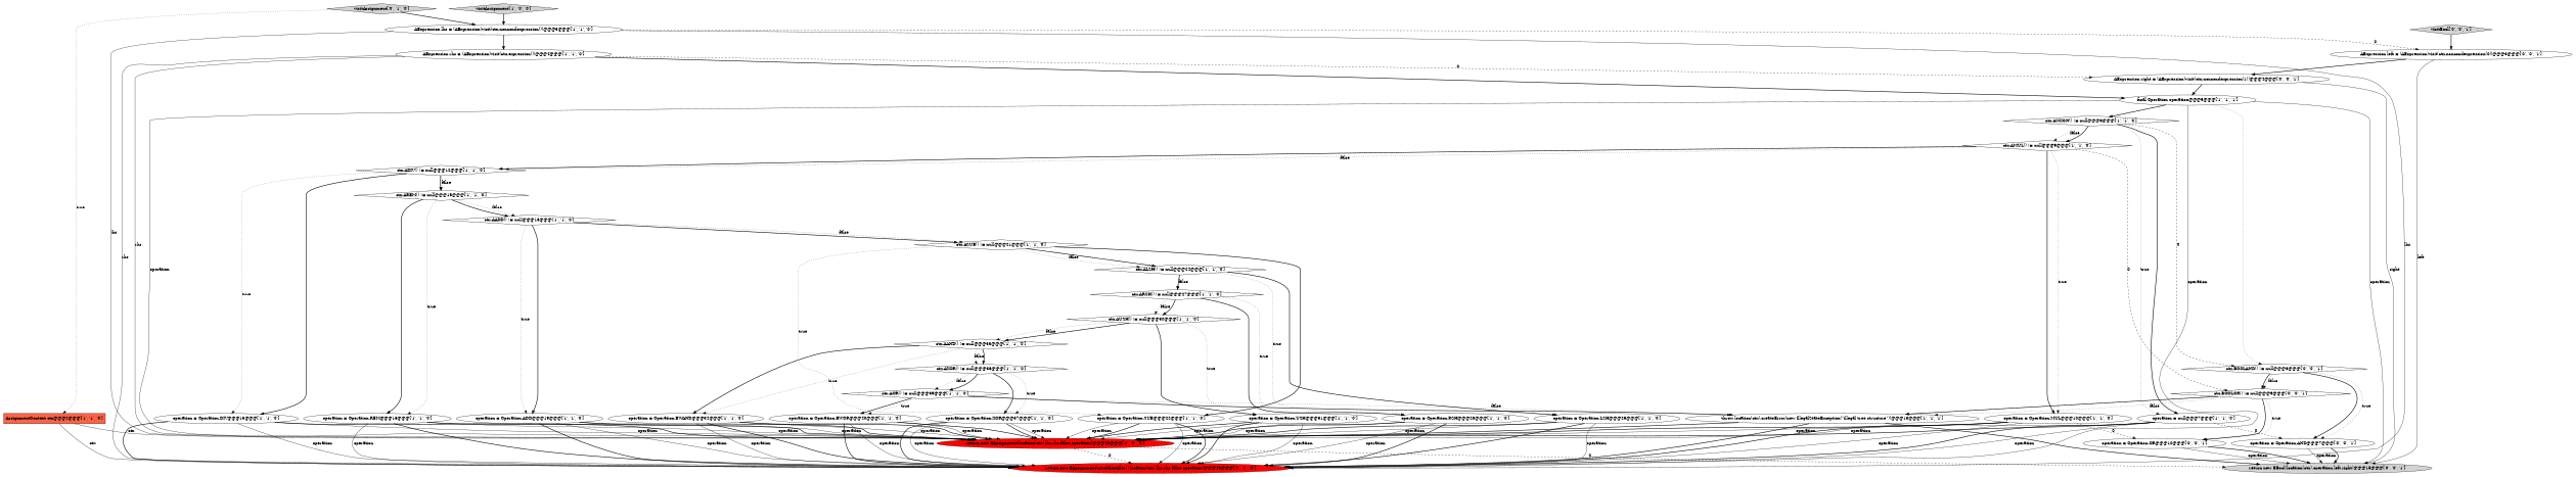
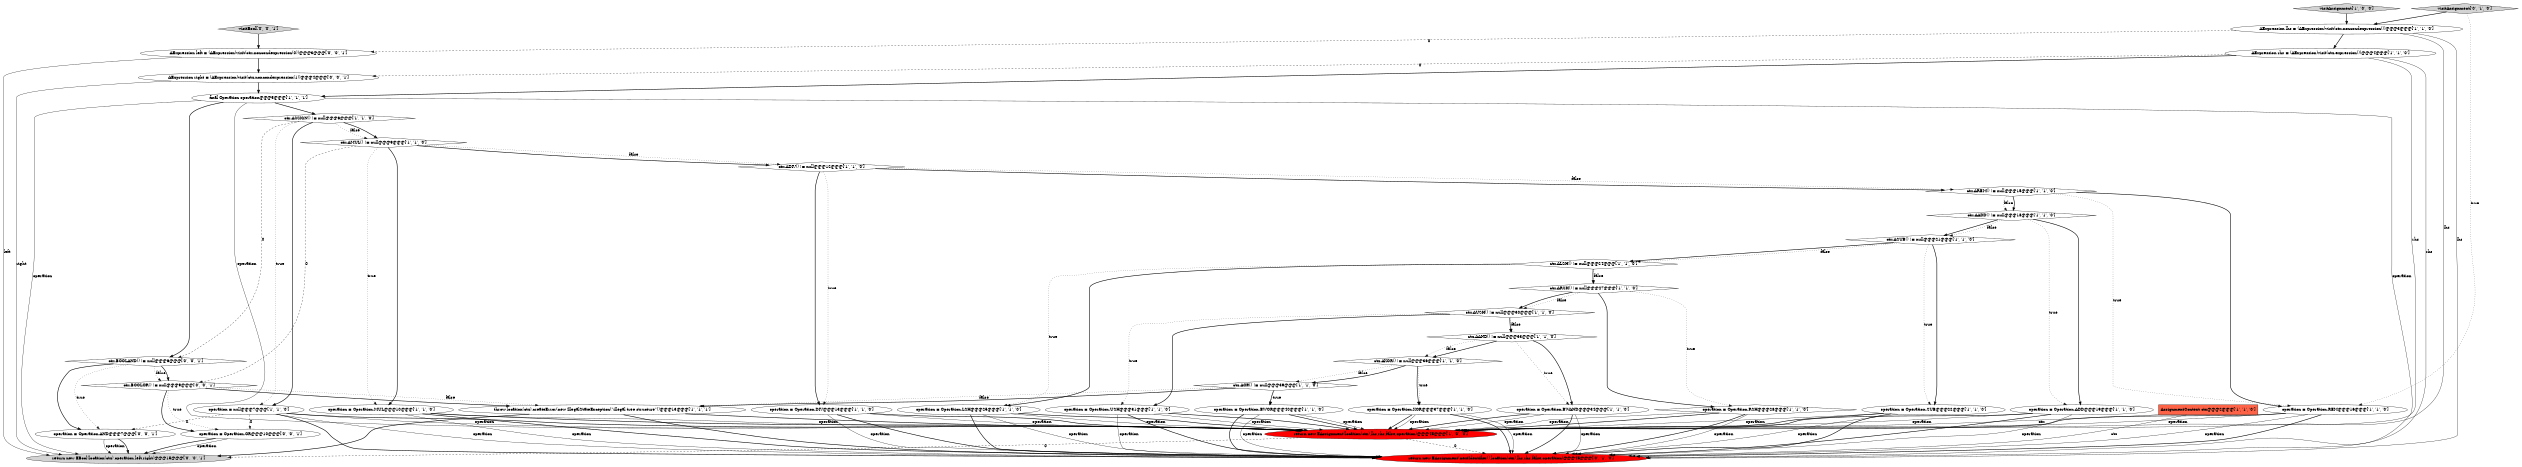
  digraph {
    node [fillcolor=white shape=ellipse style=filled]
    edge [style=bold]
    n1 [label="AExpression lhs = (AExpression)visit(ctx.noncondexpression())@@@3@@@['1', '1', '0']"]
    n2 [fillcolor=red label="return new EAssignment(location(ctx),lhs,rhs,false,operation)@@@45@@@['1', '0', '0']"]
    n3 [fillcolor=red label="return new EAssignment(nextIdentifier(),location(ctx),lhs,rhs,false,operation)@@@45@@@['0', '1', '0']"]
    n4 [label="AExpression left = (AExpression)visit(ctx.noncondexpression(0))@@@3@@@['0', '0', '1']"]
    n5 [label="AExpression rhs = (AExpression)visit(ctx.expression())@@@4@@@['1', '1', '0']"]
    n6 [fillcolor=lightgray label="return new EBool(location(ctx),operation,left,right)@@@15@@@['0', '0', '1']"]
    n7 [label="AExpression right = (AExpression)visit(ctx.noncondexpression(1))@@@4@@@['0', '0', '1']"]
    n8 [label="final Operation operation@@@5@@@['1', '1', '1']"]
    n9 [label="ctx.AADD() != null@@@18@@@['1', '1', '0']" shape=diamond]
    n10 [label="operation = Operation.ADD@@@19@@@['1', '1', '0']"]
    n11 [label="ctx.ASUB() != null@@@21@@@['1', '1', '0']" shape=diamond]
    n12 [label="operation = Operation.SUB@@@22@@@['1', '1', '0']"]
    n13 [label="ctx.ALSH() != null@@@24@@@['1', '1', '0']" shape=diamond]
    n14 [label="operation = Operation.REM@@@16@@@['1', '1', '0']"]
    n15 [label="operation = Operation.DIV@@@13@@@['1', '1', '0']"]
    n16 [label="ctx.AAND() != null@@@33@@@['1', '1', '0']" shape=diamond]
    n17 [label="ctx.AXOR() != null@@@36@@@['1', '1', '0']" shape=diamond]
    n18 [label="operation = Operation.BWAND@@@34@@@['1', '1', '0']"]
    n19 [label="ctx.AOR() != null@@@39@@@['1', '1', '0']" shape=diamond]
    n20 [label="operation = Operation.XOR@@@37@@@['1', '1', '0']"]
    n21 [label="operation = Operation.OR@@@10@@@['0', '0', '1']"]
    n22 [label="operation = Operation.AND@@@7@@@['0', '0', '1']"]
    n23 [label="operation = null@@@7@@@['1', '1', '0']"]
    n24 [fillcolor=lightgray label="visitAssignment['0', '1', '0']" shape=diamond]
    n25 [fillcolor=tomato label="AssignmentContext ctx@@@2@@@['1', '1', '0']" shape=box]
    n26 [label="throw location(ctx).createError(new IllegalStateException(\"illegal tree structure\"))@@@13@@@['1', '1', '1']"]
    n27 [label="operation = Operation.BWOR@@@40@@@['1', '1', '0']"]
    n28 [label="operation = Operation.USH@@@31@@@['1', '1', '0']"]
    n29 [label="ctx.AUSH() != null@@@30@@@['1', '1', '0']" shape=diamond]
    n30 [fillcolor=lightgray label="visitAssignment['1', '0', '0']" shape=diamond]
    n31 [label="ctx.AMUL() != null@@@9@@@['1', '1', '0']" shape=diamond]
    n32 [label="ctx.BOOLOR() != null@@@9@@@['0', '0', '1']" shape=diamond]
    n33 [label="operation = Operation.MUL@@@10@@@['1', '1', '0']"]
    n34 [label="ctx.ADIV() != null@@@12@@@['1', '1', '0']" shape=diamond]
    n35 [label="ctx.AREM() != null@@@15@@@['1', '1', '0']" shape=diamond]
    n36 [label="ctx.ASSIGN() != null@@@6@@@['1', '1', '0']" shape=diamond]
    n37 [label="ctx.BOOLAND() != null@@@6@@@['0', '0', '1']" shape=diamond]
    n38 [label="operation = Operation.LSH@@@25@@@['1', '1', '0']"]
    n39 [label="ctx.ARSH() != null@@@27@@@['1', '1', '0']" shape=diamond]
-   n40 [label="operation = Operation.RSH@@@28@@@['1', '1', '0']"]
+   n40 [label="operation = Operation.RSH@@@28@@@['1', '1', '0']" shape=diamond]
    n41 [fillcolor=lightgray label="visitBool['0', '0', '1']" shape=diamond]
    n1 -> n2 [label=lhs style=solid]
    n1 -> n3 [label=lhs style=solid]
    n1 -> n4 [label=0 style=dashed]
    n1 -> n5
    n2 -> n3 [label=0 style=dashed]
    n2 -> n6 [label=0 style=dashed]
    n4 -> n6 [label=left style=solid]
    n4 -> n7
    n5 -> n2 [label=rhs style=solid]
    n5 -> n3 [label=rhs style=solid]
    n5 -> n7 [label=0 style=dashed]
    n5 -> n8
    n7 -> n6 [label=right style=solid]
    n7 -> n8
    n8 -> n2 [label=operation style=solid]
    n8 -> n3 [label=operation style=solid]
    n8 -> n6 [label=operation style=solid]
    n8 -> n36
-   n8 -> n37 [style=dotted]
+   n8 -> n37
    n9 -> n10
    n9 -> n10 [label=true style=dotted]
    n9 -> n11
    n9 -> n11 [label=false style=dotted]
    n10 -> n2 [label=operation style=solid]
    n10 -> n2
    n10 -> n3
    n10 -> n3 [label=operation style=solid]
    n11 -> n12
    n11 -> n12 [label=true style=dotted]
    n11 -> n13
    n11 -> n13 [label=false style=dotted]
    n12 -> n2 [label=operation style=solid]
    n12 -> n2
    n12 -> n3 [label=operation style=solid]
    n12 -> n3
    n13 -> n38 [label=true style=dotted]
    n13 -> n38
    n13 -> n39 [label=false style=dotted]
    n13 -> n39
    n14 -> n2 [label=operation style=solid]
    n14 -> n2
    n14 -> n3 [label=operation style=solid]
    n14 -> n3
    n15 -> n2 [label=operation style=solid]
    n15 -> n2
    n15 -> n3
    n15 -> n3 [label=operation style=solid]
    n16 -> n17 [label=false style=dotted]
    n16 -> n17
    n16 -> n18
    n16 -> n18 [label=true style=dotted]
    n17 -> n19 [label=false style=dotted]
    n17 -> n19
    n17 -> n20 [label=true style=dotted]
    n17 -> n20
    n18 -> n2 [label=operation style=solid]
    n18 -> n2
    n18 -> n3 [label=operation style=solid]
    n18 -> n3
    n19 -> n26 [label=false style=dotted]
    n19 -> n26
    n19 -> n27
    n19 -> n27 [label=true style=dotted]
    n20 -> n2
    n20 -> n2 [label=operation style=solid]
    n20 -> n3
    n20 -> n3 [label=operation style=solid]
    n21 -> n6 [label=operation style=solid]
    n21 -> n6
    n22 -> n6 [label=operation style=solid]
    n22 -> n6
    n23 -> n2 [label=operation style=solid]
    n23 -> n2
    n23 -> n3
    n23 -> n3 [label=operation style=solid]
    n23 -> n22 [label=0 style=dashed]
    n24 -> n1
-   n24 -> n25 [label=true style=dotted]
+   n24 -> n14 [label=true style=dotted]
    n25 -> n2 [label=ctx style=solid]
    n25 -> n3 [label=ctx style=solid]
    n26 -> n2
    n26 -> n3
    n26 -> n6
    n27 -> n2
    n27 -> n2 [label=operation style=solid]
    n27 -> n3
    n27 -> n3 [label=operation style=solid]
    n28 -> n2 [label=operation style=solid]
    n28 -> n2
    n28 -> n3 [label=operation style=solid]
    n28 -> n3
    n29 -> n16
    n29 -> n16 [label=false style=dotted]
    n29 -> n28 [label=true style=dotted]
    n29 -> n28
    n30 -> n1
    n31 -> n32 [label=0 style=dashed]
    n31 -> n33
    n31 -> n33 [label=true style=dotted]
    n31 -> n34 [label=false style=dotted]
    n31 -> n34
    n32 -> n21
    n32 -> n21 [label=true style=dotted]
    n32 -> n26 [label=false style=dotted]
    n32 -> n26
    n33 -> n2
    n33 -> n2 [label=operation style=solid]
    n33 -> n3
    n33 -> n3 [label=operation style=solid]
-   n33 -> n21 [label=0 style=dashed]
+   n23 -> n21 [label=0 style=dashed]
    n34 -> n15 [label=true style=dotted]
    n34 -> n15
    n34 -> n35 [label=false style=dotted]
    n34 -> n35
    n35 -> n9
    n35 -> n9 [label=false style=dotted]
    n35 -> n14
    n35 -> n14 [label=true style=dotted]
    n36 -> n23 [label=true style=dotted]
    n36 -> n23
    n36 -> n31 [label=false style=dotted]
    n36 -> n31
    n36 -> n37 [label=0 style=dashed]
    n37 -> n22
    n37 -> n22 [label=true style=dotted]
    n37 -> n32 [label=false style=dotted]
    n37 -> n32
    n38 -> n2 [label=operation style=solid]
    n38 -> n2
    n38 -> n3
    n38 -> n3 [label=operation style=solid]
    n39 -> n29 [label=false style=dotted]
    n39 -> n29
    n39 -> n40 [label=true style=dotted]
    n39 -> n40
    n40 -> n2
    n40 -> n2 [label=operation style=solid]
    n40 -> n3
    n40 -> n3 [label=operation style=solid]
    n41 -> n4
  }
